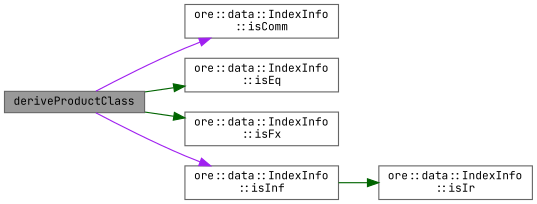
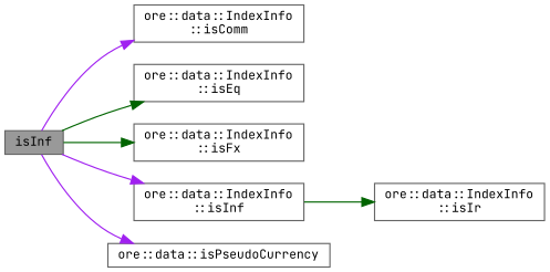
  digraph {
    fontname="JetBrains Mono"
    rankdir=LR
    node [color=grey40 fillcolor=white fontname="JetBrains Mono" fontsize=10 shape=box style=filled]
    edge [color=purple fontname="JetBrains Mono" fontsize=10 labelfontname=Helvetica labelfontsize=10 style=solid]
-   n1 [color=gray40 fillcolor=grey60 fontcolor=black height=0.2 label=deriveProductClass width=0.4]
+   n1 [color=gray40 fillcolor=grey60 fontcolor=black height=0.2 label=isInf width=0.4]
    n2 [height=0.2 label="ore::data::IndexInfo\l::isComm" width=0.4]
    n3 [height=0.2 label="ore::data::IndexInfo\l::isEq" width=0.4]
    n4 [height=0.2 label="ore::data::IndexInfo\l::isFx" width=0.4]
    n5 [height=0.2 label="ore::data::IndexInfo\l::isInf" width=0.4]
+   n6 [height=0.2 label="ore::data::isPseudoCurrency" width=0.4]
    n7 [height=0.2 label="ore::data::IndexInfo\l::isIr" width=0.4]
    n1 -> n2
    n1 -> n3 [color=darkgreen]
    n1 -> n4 [color=darkgreen]
    n1 -> n5
+   n1 -> n6
    n5 -> n7 [color=darkgreen]
  }
